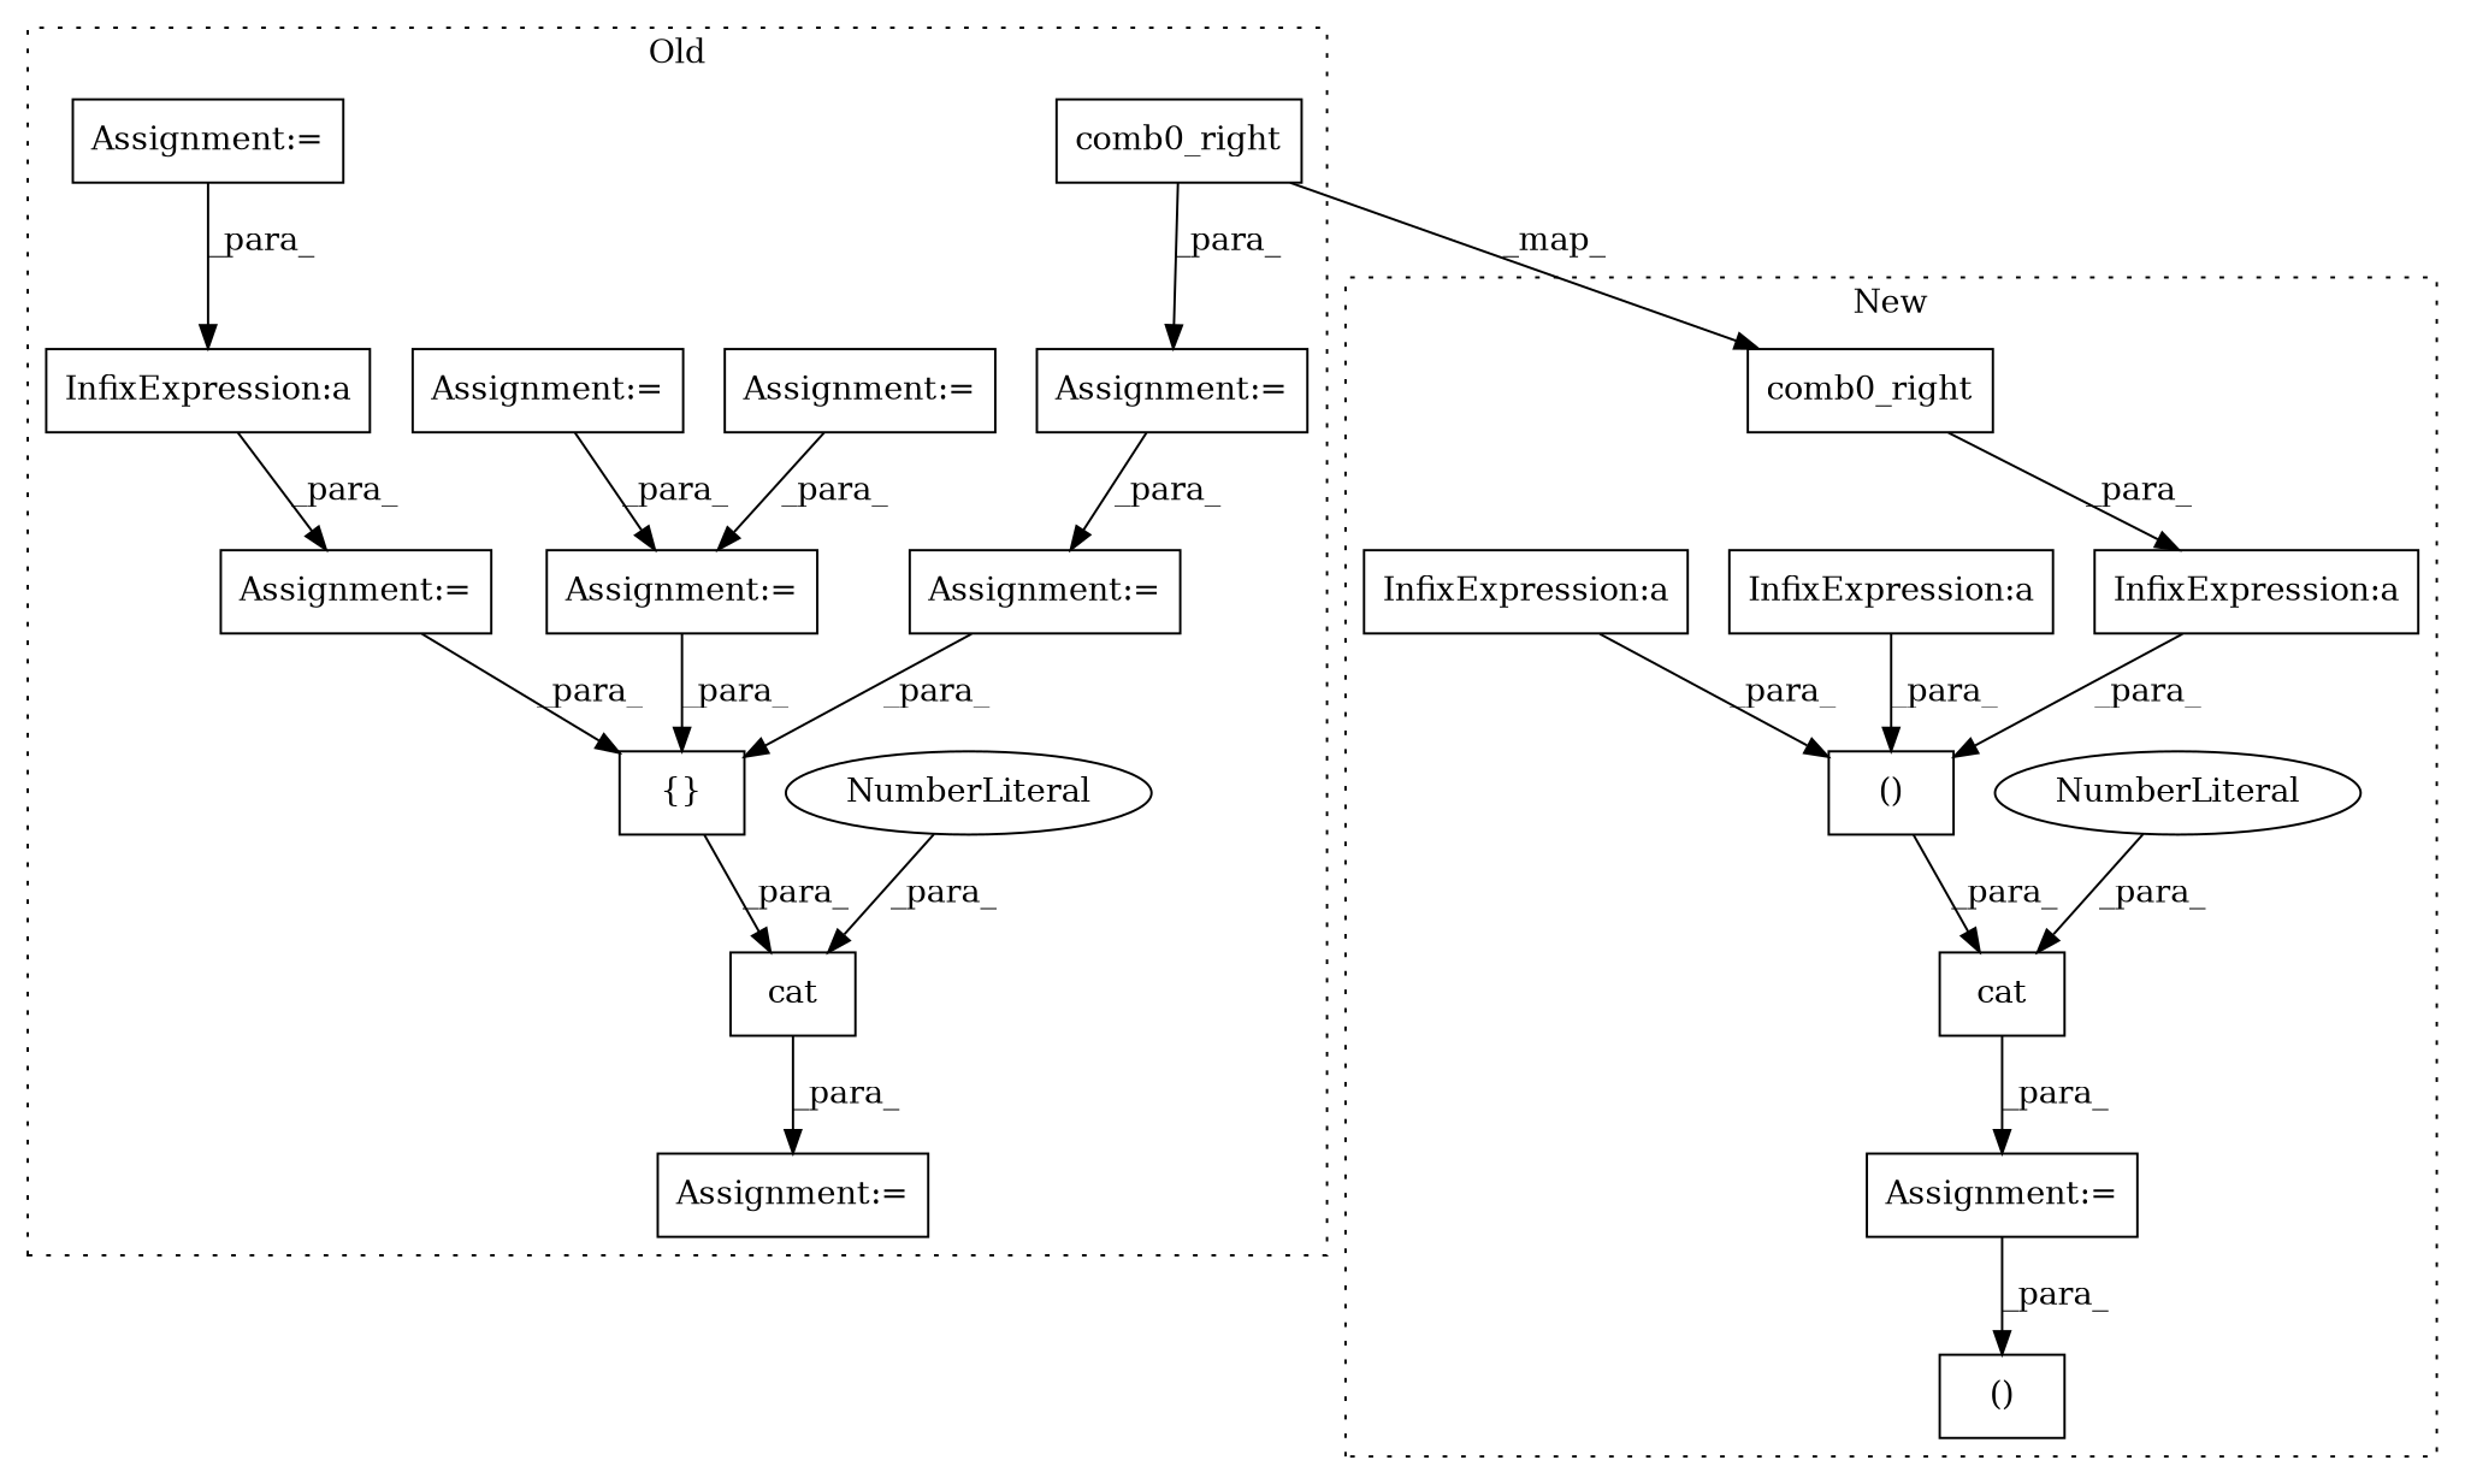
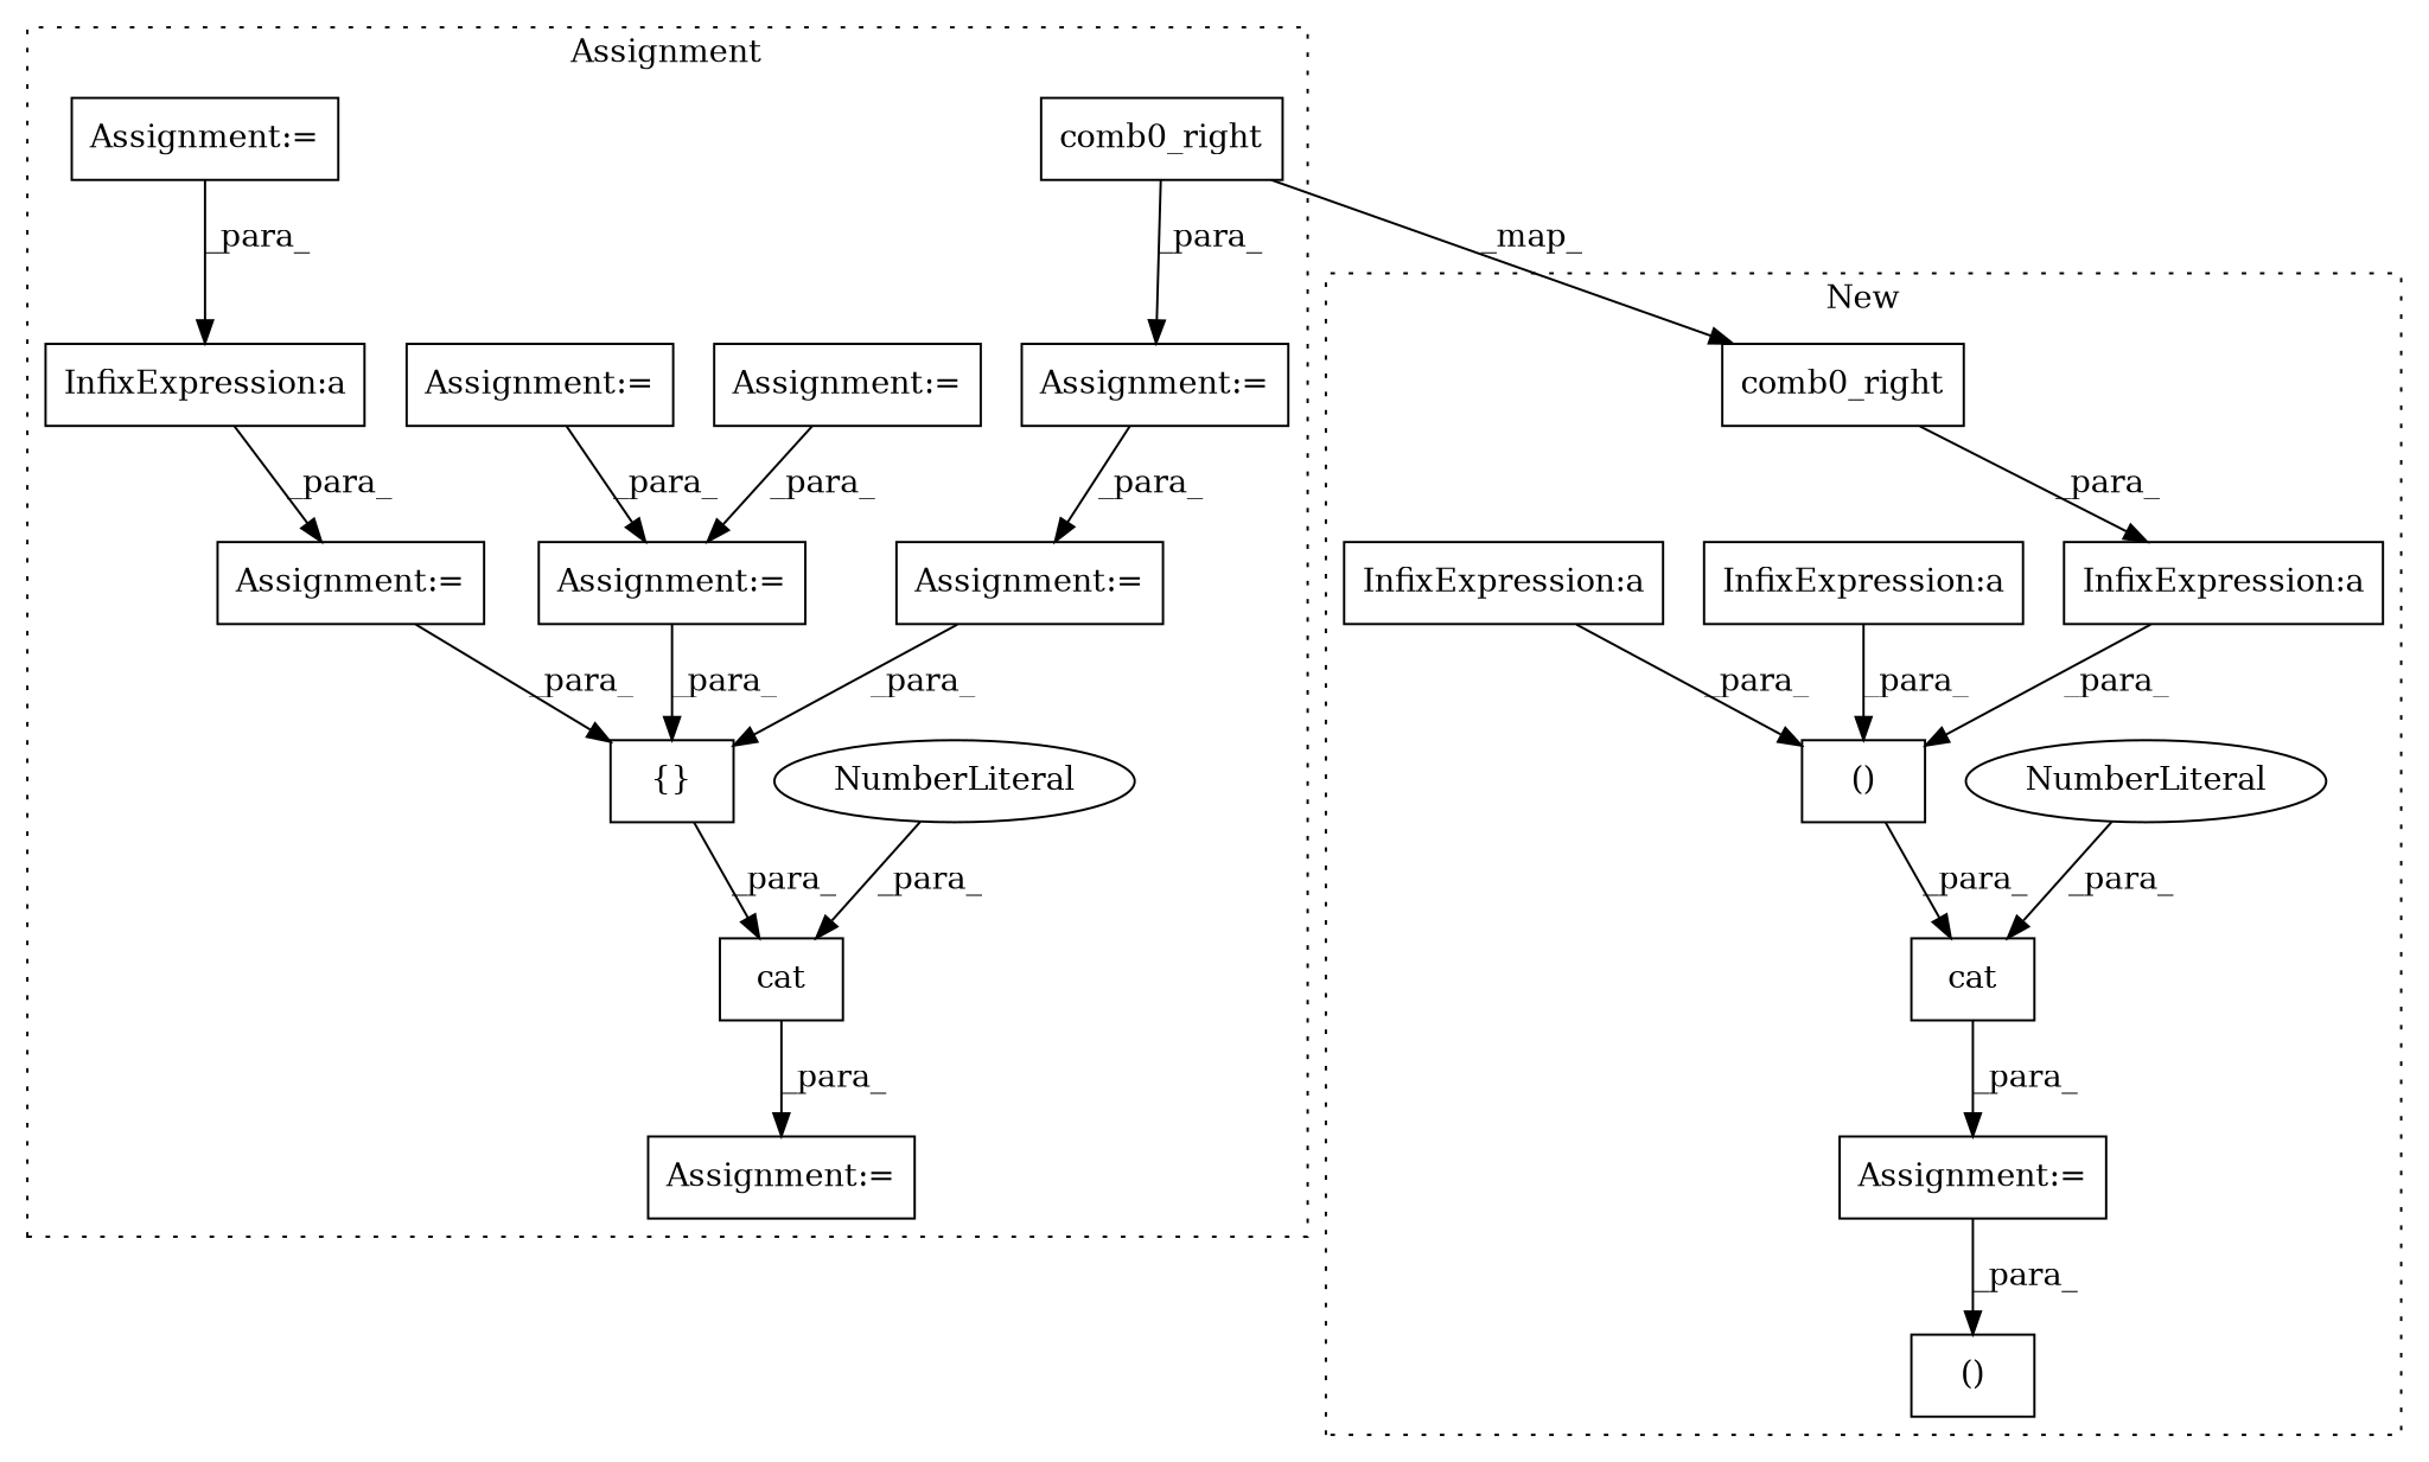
  digraph {
    node [a=7 l=1 shape=box]
    n1 [a=32 l="12,1" label=comb0_right s="14338,14356"]
    n2 [label="Assignment:=" s=14370]
    n3 [label="Assignment:=" s=14839]
    n4 [label="Assignment:=" s=14419]
    n5 [label="Assignment:=" s=14332]
    n6 [label="Assignment:=" s=14500]
    n7 [label="Assignment:=" s=14462]
    n8 [a=32 l="4,1" label=cat s="14846,14909"]
    n9 [a=34 label=NumberLiteral s=14908 shape=ellipse]
    n10 [a=4 l="1,1" label="{}" s="14859,14906"]
    n11 [label="Assignment:=" s=14678]
    n12 [label="Assignment:=" s=14716]
    n13 [a=27 l=3 label="InfixExpression:a" s=14730]
    n14 [a=32 l="12,1" label=comb0_right s="11515,11534"]
    n15 [a=106 l=82 label="()" s=11776]
    n16 [label="Assignment:=" s=11760]
    n17 [a=106 l=19 label="()" s=11880]
    n18 [a=32 l="9,1" label=cat s="11767,11861"]
    n19 [a=34 label=NumberLiteral s=11860 shape=ellipse]
    n20 [a=27 l=3 label="InfixExpression:a" s=11739]
    n21 [a=27 l=3 label="InfixExpression:a" s=11632]
    n22 [a=27 l=3 label="InfixExpression:a" s=11507]
    subgraph cluster_1 {
-     label=Old
+     label=Assignment
      style=dotted
      n1
      n2
      n3
      n4
      n5
      n6
      n7
      n8
      n9
      n10
      n11
      n12
      n13
    }
    subgraph cluster_2 {
      label=New
      style=dotted
      n14
      n15
      n16
      n17
      n18
      n19
      n20
      n21
      n22
    }
    n1 -> n5 [label=_para_]
    n1 -> n14 [label=_map_]
    n2 -> n10 [label=_para_]
    n4 -> n6 [label=_para_]
    n5 -> n2 [label=_para_]
    n6 -> n10 [label=_para_]
    n7 -> n6 [label=_para_]
    n8 -> n3 [label=_para_]
    n9 -> n8 [label=_para_]
    n10 -> n8 [label=_para_]
    n11 -> n13 [label=_para_]
    n12 -> n10 [label=_para_]
    n13 -> n12 [label=_para_]
    n14 -> n22 [label=_para_]
    n15 -> n18 [label=_para_]
    n16 -> n17 [label=_para_]
    n18 -> n16 [label=_para_]
    n19 -> n18 [label=_para_]
    n20 -> n15 [label=_para_]
    n21 -> n15 [label=_para_]
    n22 -> n15 [label=_para_]
  }
